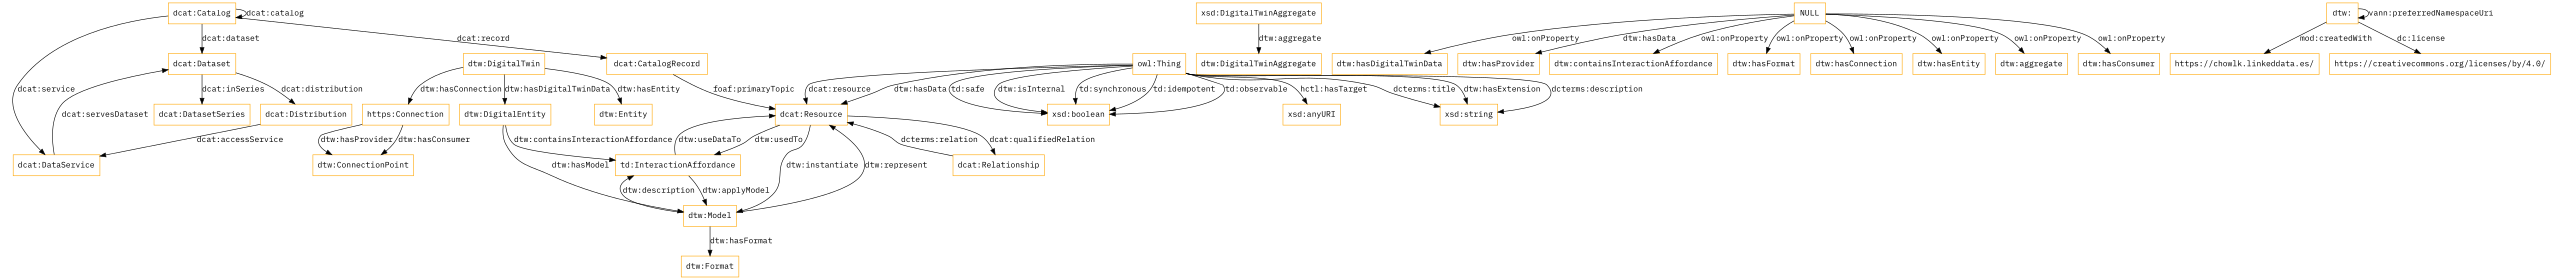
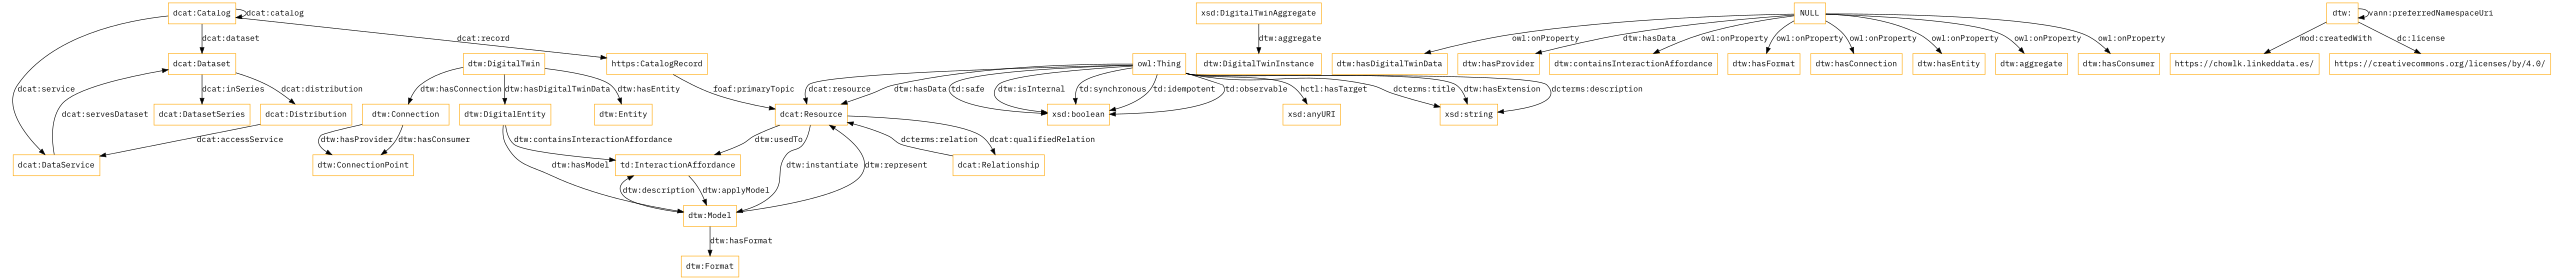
  digraph {
    fontname="IBM Plex Mono"
    rankdir=TB
    node [color=orange fontname="IBM Plex Mono" shape=rectangle]
    edge [fontname="IBM Plex Mono"]
    "dcat:Dataset"
    "dcat:DatasetSeries"
    "dcat:Distribution"
    "dcat:DataService"
    "td:InteractionAffordance"
    "dtw:Model"
    "dcat:Resource"
    "dtw:Format"
    "dcat:Relationship"
    "dtw:DigitalTwin"
    "dtw:Entity"
-   "dtw:Connection" [label="https:Connection"]
+   "dtw:Connection"
    "dtw:DigitalEntity"
    "dtw:ConnectionPoint"
-   "dcat:CatalogRecord"
+   "dcat:CatalogRecord" [label="https:CatalogRecord"]
    n16 [label="xsd:DigitalTwinAggregate"]
-   "dtw:DigitalTwinInstance" [label="dtw:DigitalTwinAggregate"]
+   "dtw:DigitalTwinInstance"
    "dcat:Catalog"
    NULL
    "dtw:hasDigitalTwinData"
    "dtw:hasProvider"
    "dtw:containsInteractionAffordance"
    "dtw:hasFormat"
    "dtw:hasConnection"
    "dtw:hasEntity"
    "dtw:aggregate"
    "dtw:hasConsumer"
    "dtw:"
    "https://chowlk.linkeddata.es/"
    "https://creativecommons.org/licenses/by/4.0/"
    "owl:Thing"
    "xsd:anyURI"
    "xsd:string"
    "xsd:boolean"
    "dcat:Dataset" -> "dcat:DatasetSeries" [label="dcat:inSeries"]
    "dcat:Dataset" -> "dcat:Distribution" [label="dcat:distribution"]
    "dcat:Distribution" -> "dcat:DataService" [label="dcat:accessService"]
    "dcat:DataService" -> "dcat:Dataset" [label="dcat:servesDataset"]
    "td:InteractionAffordance" -> "dtw:Model" [label="dtw:applyModel"]
-   "td:InteractionAffordance" -> "dcat:Resource" [label="dtw:useDataTo"]
    "dtw:Model" -> "td:InteractionAffordance" [label="dtw:description"]
    "dtw:Model" -> "dcat:Resource" [label="dtw:represent"]
    "dtw:Model" -> "dtw:Format" [label="dtw:hasFormat"]
    "dcat:Resource" -> "td:InteractionAffordance" [label="dtw:usedTo"]
    "dcat:Resource" -> "dtw:Model" [label="dtw:instantiate"]
    "dcat:Resource" -> "dcat:Relationship" [label="dcat:qualifiedRelation"]
    "dcat:Relationship" -> "dcat:Resource" [label="dcterms:relation"]
    "dtw:DigitalTwin" -> "dtw:Entity" [label="dtw:hasEntity"]
    "dtw:DigitalTwin" -> "dtw:Connection" [label="dtw:hasConnection"]
    "dtw:DigitalTwin" -> "dtw:DigitalEntity" [label="dtw:hasDigitalTwinData"]
    "dtw:Connection" -> "dtw:ConnectionPoint" [label="dtw:hasProvider"]
    "dtw:Connection" -> "dtw:ConnectionPoint" [label="dtw:hasConsumer"]
    "dtw:DigitalEntity" -> "td:InteractionAffordance" [label="dtw:containsInteractionAffordance"]
    "dtw:DigitalEntity" -> "dtw:Model" [label="dtw:hasModel"]
    "dcat:CatalogRecord" -> "dcat:Resource" [label="foaf:primaryTopic"]
    n16 -> "dtw:DigitalTwinInstance" [label="dtw:aggregate"]
    "dcat:Catalog" -> "dcat:Dataset" [label="dcat:dataset"]
    "dcat:Catalog" -> "dcat:DataService" [label="dcat:service"]
    "dcat:Catalog" -> "dcat:CatalogRecord" [label="dcat:record"]
    "dcat:Catalog" -> "dcat:Catalog" [label="dcat:catalog"]
    NULL -> "dtw:hasDigitalTwinData" [label="owl:onProperty"]
    NULL -> "dtw:hasProvider" [label="dtw:hasData"]
    NULL -> "dtw:containsInteractionAffordance" [label="owl:onProperty"]
    NULL -> "dtw:hasFormat" [label="owl:onProperty"]
    NULL -> "dtw:hasConnection" [label="owl:onProperty"]
    NULL -> "dtw:hasEntity" [label="owl:onProperty"]
    NULL -> "dtw:aggregate" [label="owl:onProperty"]
    NULL -> "dtw:hasConsumer" [label="owl:onProperty"]
    "dtw:" -> "dtw:" [label="vann:preferredNamespaceUri"]
    "dtw:" -> "https://chowlk.linkeddata.es/" [label="mod:createdWith"]
    "dtw:" -> "https://creativecommons.org/licenses/by/4.0/" [label="dc:license"]
    "owl:Thing" -> "dcat:Resource" [label="dcat:resource"]
    "owl:Thing" -> "dcat:Resource" [label="dtw:hasData"]
    "owl:Thing" -> "xsd:anyURI" [label="hctl:hasTarget"]
    "owl:Thing" -> "xsd:string" [label="dcterms:description"]
    "owl:Thing" -> "xsd:string" [label="dcterms:title"]
    "owl:Thing" -> "xsd:string" [label="dtw:hasExtension"]
    "owl:Thing" -> "xsd:boolean" [label="td:observable"]
    "owl:Thing" -> "xsd:boolean" [label="td:safe"]
    "owl:Thing" -> "xsd:boolean" [label="dtw:isInternal"]
    "owl:Thing" -> "xsd:boolean" [label="td:synchronous"]
    "owl:Thing" -> "xsd:boolean" [label="td:idempotent"]
  }
